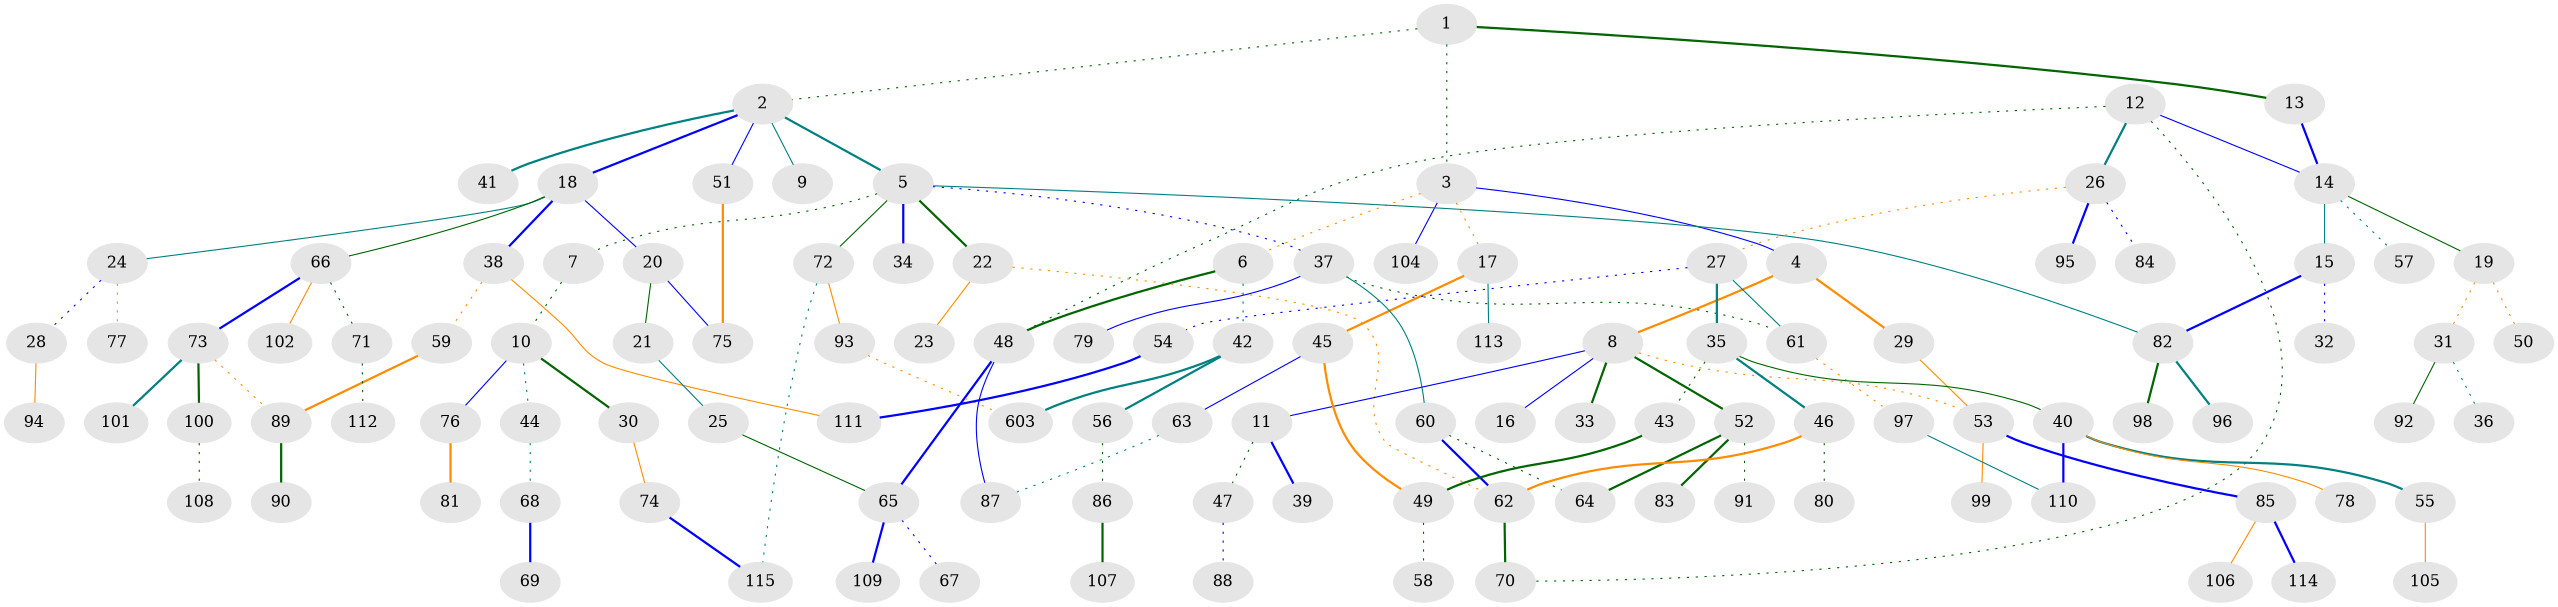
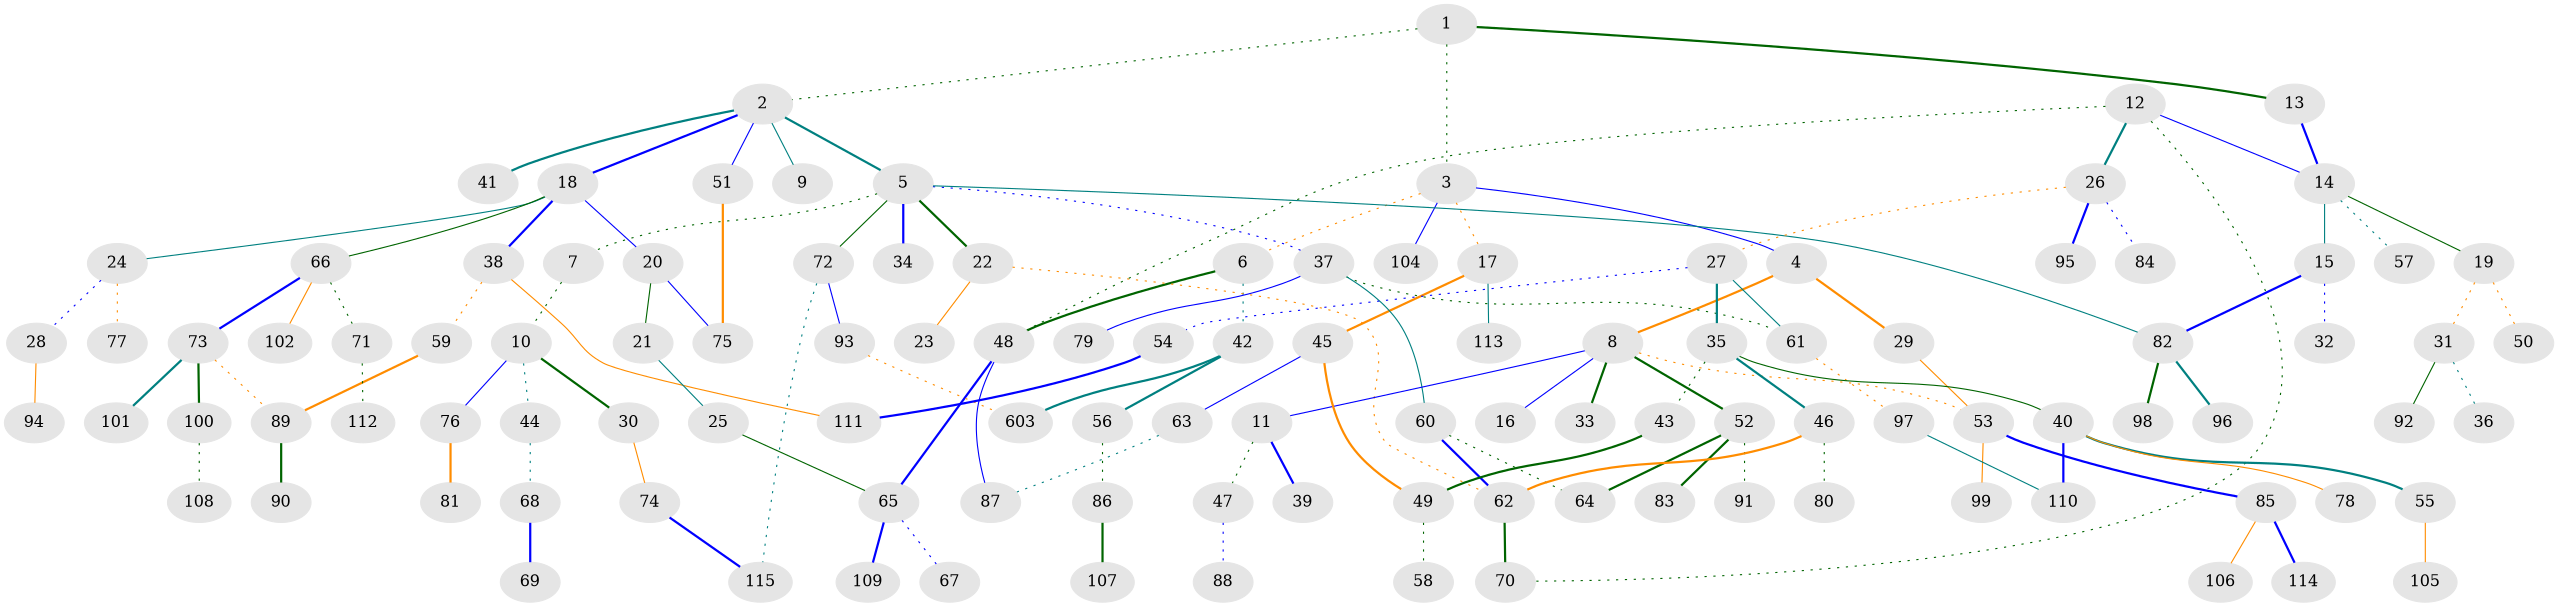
  graph {
    fontname="DejaVu Serif"
    node [color=gray90 fontname="DejaVu Serif" style=filled]
    edge [color=darkgreen fontname="DejaVu Serif" style=bold]
    1
    2
    3
    13
    5
    9
    18
    41
    51
    4
    6
    17
    104
    14
    7
    22
    34
    37
    72
    82
    20
    24
    38
    66
    75
    8
    29
    42
    48
    45
    113
    11
    16
    33
    52
    53
    10
    23
    62
    61
    60
    79
    93
    115
    96
    98
    12
    26
    70
    56
    n51 [label=603]
    30
    44
    76
    39
    47
    64
    83
    91
    85
    99
    74
    68
    81
    88
    15
    19
    57
    27
    84
    95
    65
    87
    32
    31
    50
    49
    63
    21
    28
    77
    59
    111
    71
    73
    102
    36
    92
    25
    94
    67
    109
    35
    54
    40
    43
    46
    97
    55
    78
    110
    80
    89
    105
    86
    58
    69
    106
    114
    107
    90
    112
    100
    101
    108
    1 -- 2 [style=dotted]
    1 -- 3 [style=dotted]
    1 -- 13
    2 -- 5 [color=teal]
    2 -- 9 [color=teal style=solid]
    2 -- 18 [color=blue]
    2 -- 41 [color=teal]
    2 -- 51 [color=blue style=solid]
    3 -- 4 [color=blue style=solid]
    3 -- 6 [color=darkorange style=dotted]
    3 -- 17 [color=darkorange style=dotted]
    3 -- 104 [color=blue style=solid]
    13 -- 14 [color=blue]
    5 -- 7 [style=dotted]
    5 -- 22
    5 -- 34 [color=blue]
    5 -- 37 [color=blue style=dotted]
    5 -- 72 [style=solid]
    5 -- 82 [color=teal style=solid]
    18 -- 20 [color=blue style=solid]
    18 -- 24 [color=teal style=solid]
    18 -- 38 [color=blue]
    18 -- 66 [style=solid]
    51 -- 75 [color=darkorange]
    4 -- 8 [color=darkorange]
    4 -- 29 [color=darkorange]
    6 -- 42 [color=teal style=dotted]
    6 -- 48
    17 -- 45 [color=darkorange]
    17 -- 113 [color=teal style=solid]
    14 -- 15 [color=teal style=solid]
    14 -- 19 [style=solid]
    14 -- 57 [color=teal style=dotted]
    7 -- 10 [style=dotted]
    22 -- 23 [color=darkorange style=solid]
    22 -- 62 [color=darkorange style=dotted]
    37 -- 61 [style=dotted]
    37 -- 60 [color=teal style=solid]
    37 -- 79 [color=blue style=solid]
-   72 -- 93 [color=darkorange style=solid]
+   72 -- 93 [color=blue style=solid]
    72 -- 115 [color=teal style=dotted]
    82 -- 96 [color=teal]
    82 -- 98
    20 -- 75 [color=blue style=solid]
    20 -- 21 [style=solid]
    24 -- 28 [color=blue style=dotted]
    24 -- 77 [color=darkorange style=dotted]
    38 -- 59 [color=darkorange style=dotted]
    38 -- 111 [color=darkorange style=solid]
    66 -- 71 [style=dotted]
    66 -- 73 [color=blue]
    66 -- 102 [color=darkorange style=solid]
    8 -- 11 [color=blue style=solid]
    8 -- 16 [color=blue style=solid]
    8 -- 33
    8 -- 52
    8 -- 53 [color=darkorange style=dotted]
    29 -- 53 [color=darkorange style=solid]
    42 -- 56 [color=teal]
    42 -- n51 [color=teal]
    48 -- 65 [color=blue]
    48 -- 87 [color=blue style=solid]
    45 -- 49 [color=darkorange]
    45 -- 63 [color=blue style=solid]
    11 -- 39 [color=blue]
    11 -- 47 [style=dotted]
    52 -- 64
    52 -- 83
    52 -- 91 [style=dotted]
    53 -- 85 [color=blue]
    53 -- 99 [color=darkorange style=solid]
    10 -- 30
    10 -- 44 [color=teal style=dotted]
    10 -- 76 [color=blue style=solid]
    62 -- 70
    61 -- 97 [color=darkorange style=dotted]
    60 -- 62 [color=blue]
    60 -- 64 [style=dotted]
    93 -- n51 [color=darkorange style=dotted]
    12 -- 14 [color=blue style=solid]
    12 -- 48 [style=dotted]
    12 -- 26 [color=teal]
    12 -- 70 [style=dotted]
    26 -- 27 [color=darkorange style=dotted]
    26 -- 84 [color=blue style=dotted]
    26 -- 95 [color=blue]
    56 -- 86 [style=dotted]
    30 -- 74 [color=darkorange style=solid]
    44 -- 68 [color=teal style=dotted]
    76 -- 81 [color=darkorange]
    47 -- 88 [color=blue style=dotted]
    85 -- 106 [color=darkorange style=solid]
    85 -- 114 [color=blue]
    74 -- 115 [color=blue]
    68 -- 69 [color=blue]
    15 -- 82 [color=blue]
    15 -- 32 [color=blue style=dotted]
    19 -- 31 [color=darkorange style=dotted]
    19 -- 50 [color=darkorange style=dotted]
    27 -- 61 [color=teal style=solid]
    27 -- 35 [color=teal]
    27 -- 54 [color=blue style=dotted]
    65 -- 67 [color=blue style=dotted]
    65 -- 109 [color=blue]
    31 -- 36 [color=teal style=dotted]
    31 -- 92 [style=solid]
    49 -- 58 [style=dotted]
    63 -- 87 [color=teal style=dotted]
    21 -- 25 [color=teal style=solid]
    28 -- 94 [color=darkorange style=solid]
    59 -- 89 [color=darkorange]
    71 -- 112 [style=dotted]
    73 -- 89 [color=darkorange style=dotted]
    73 -- 100
    73 -- 101 [color=teal]
    25 -- 65 [style=solid]
    35 -- 40 [style=solid]
    35 -- 43 [style=dotted]
    35 -- 46 [color=teal]
    54 -- 111 [color=blue]
    40 -- 55 [color=teal]
    40 -- 78 [color=darkorange style=solid]
    40 -- 110 [color=blue]
    43 -- 49
    46 -- 62 [color=darkorange]
    46 -- 80 [style=dotted]
    97 -- 110 [color=teal style=solid]
    55 -- 105 [color=darkorange style=solid]
    89 -- 90
    86 -- 107
    100 -- 108 [style=dotted]
  }
